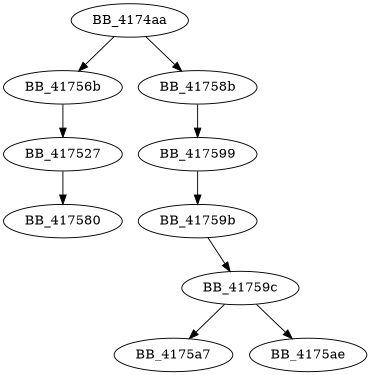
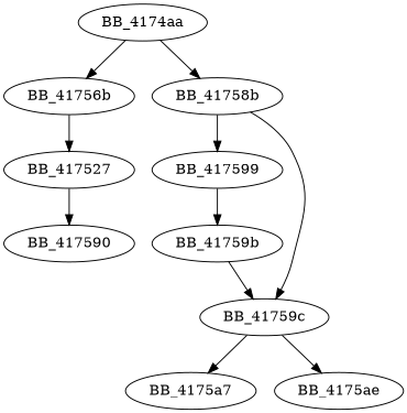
  digraph {
    BB_4174aa
    BB_41756b
    BB_41758b
    n4 [label=BB_417527]
-   BB_417580
+   BB_417580 [label=BB_417590]
    n6 [label=BB_417599]
    BB_41759c
    BB_41759b
    BB_4175a7
    BB_4175ae
    BB_4174aa -> BB_41756b
    BB_4174aa -> BB_41758b
    BB_41756b -> n4
    BB_41758b -> n6
+   BB_41758b -> BB_41759c
    n4 -> BB_417580
    n6 -> BB_41759b
    BB_41759c -> BB_4175a7
    BB_41759c -> BB_4175ae
    BB_41759b -> BB_41759c
  }
